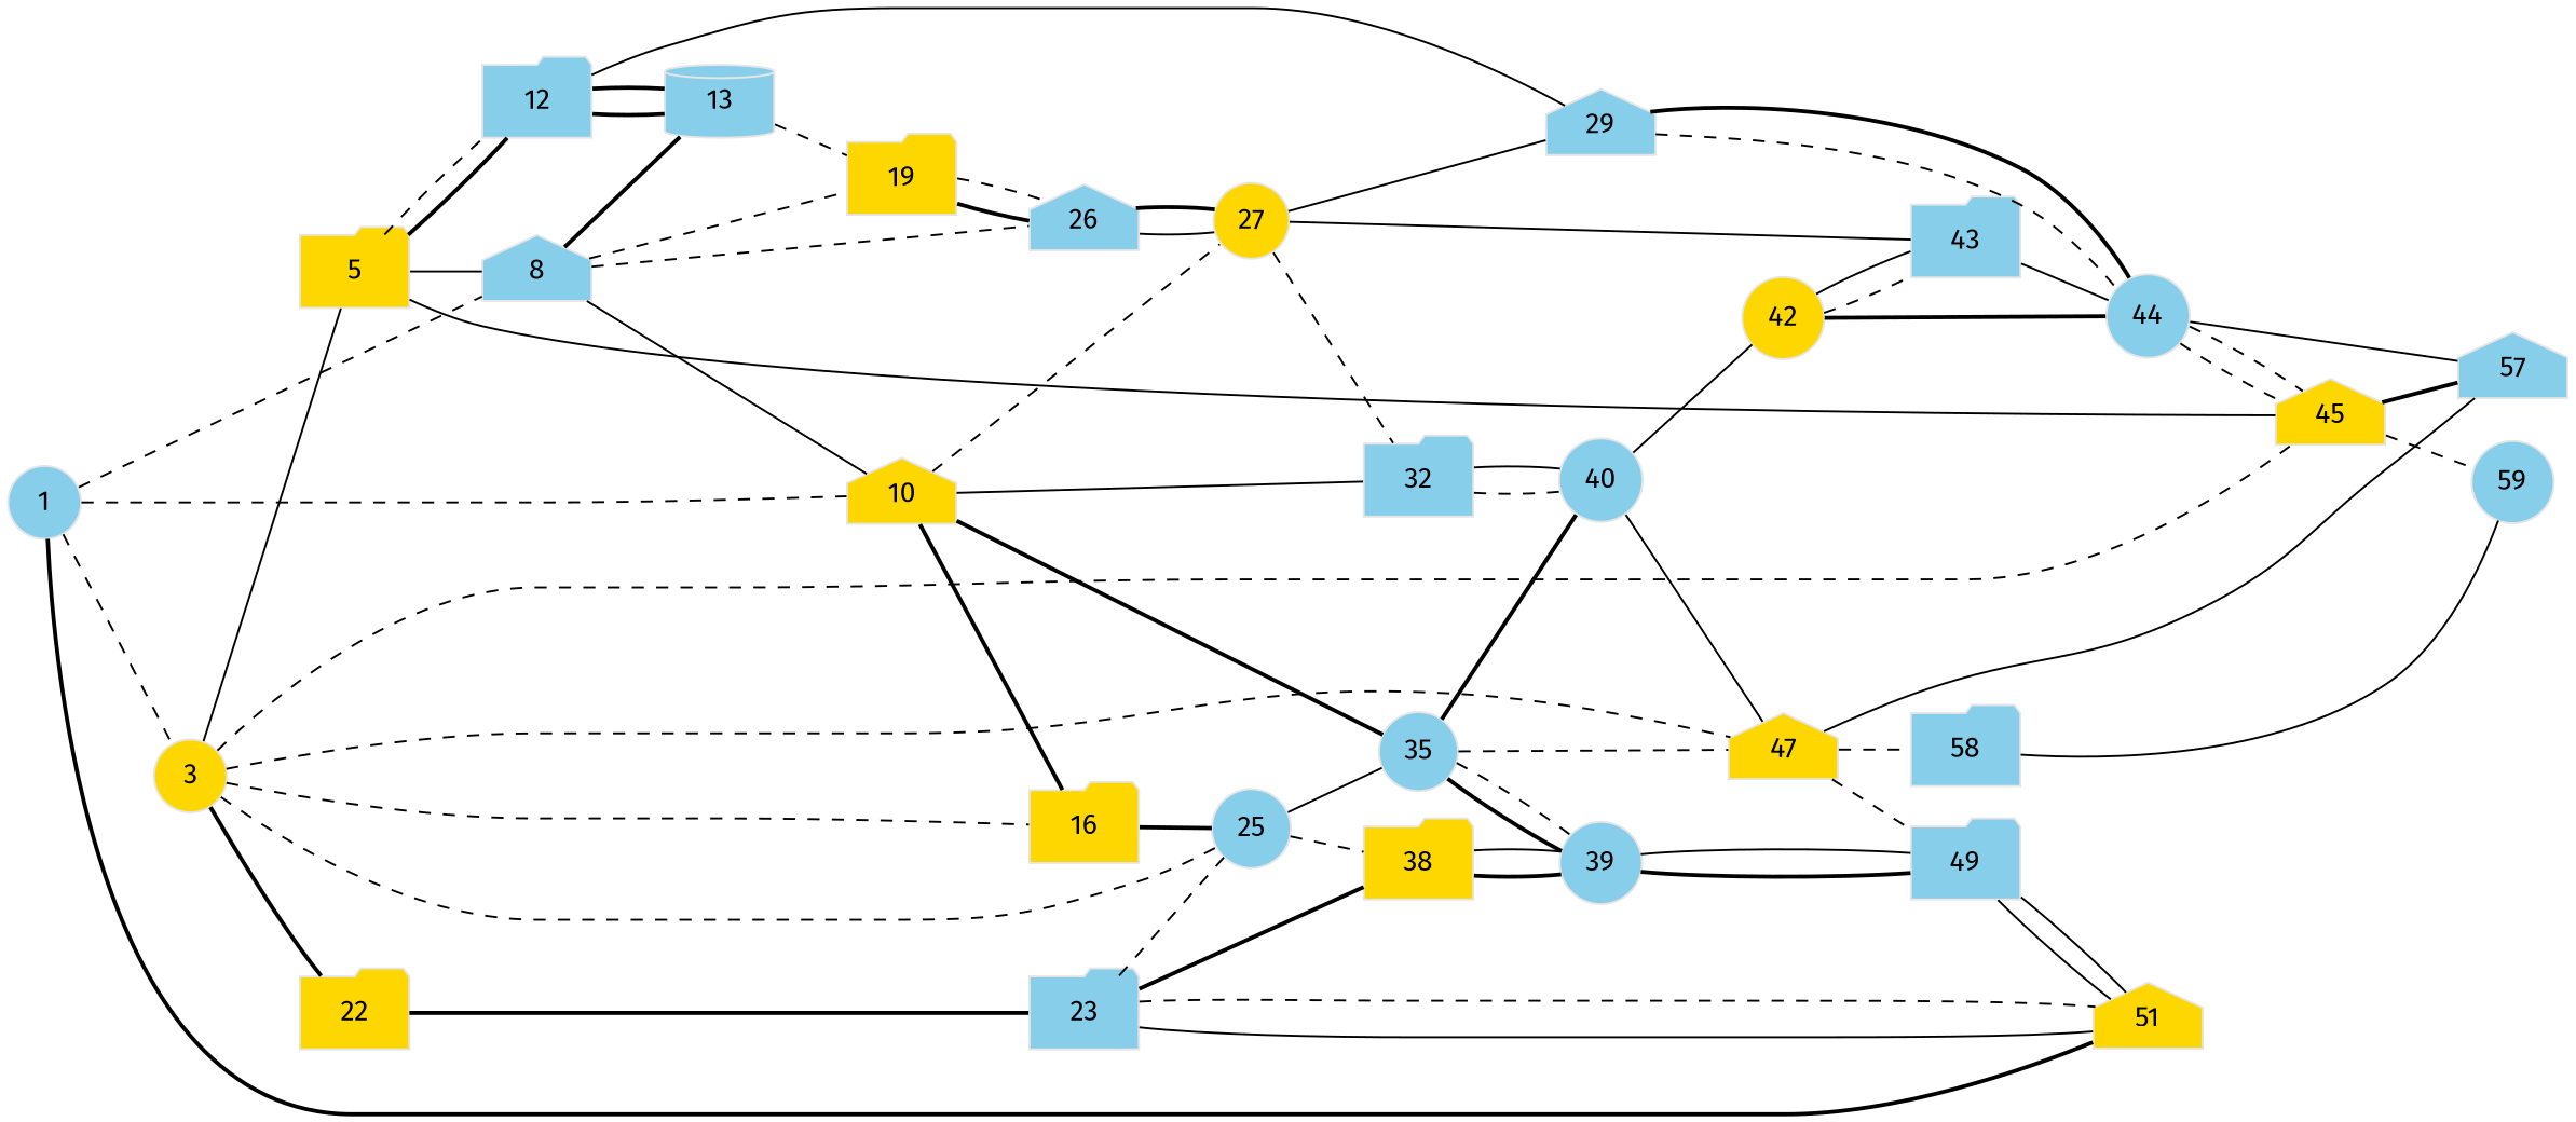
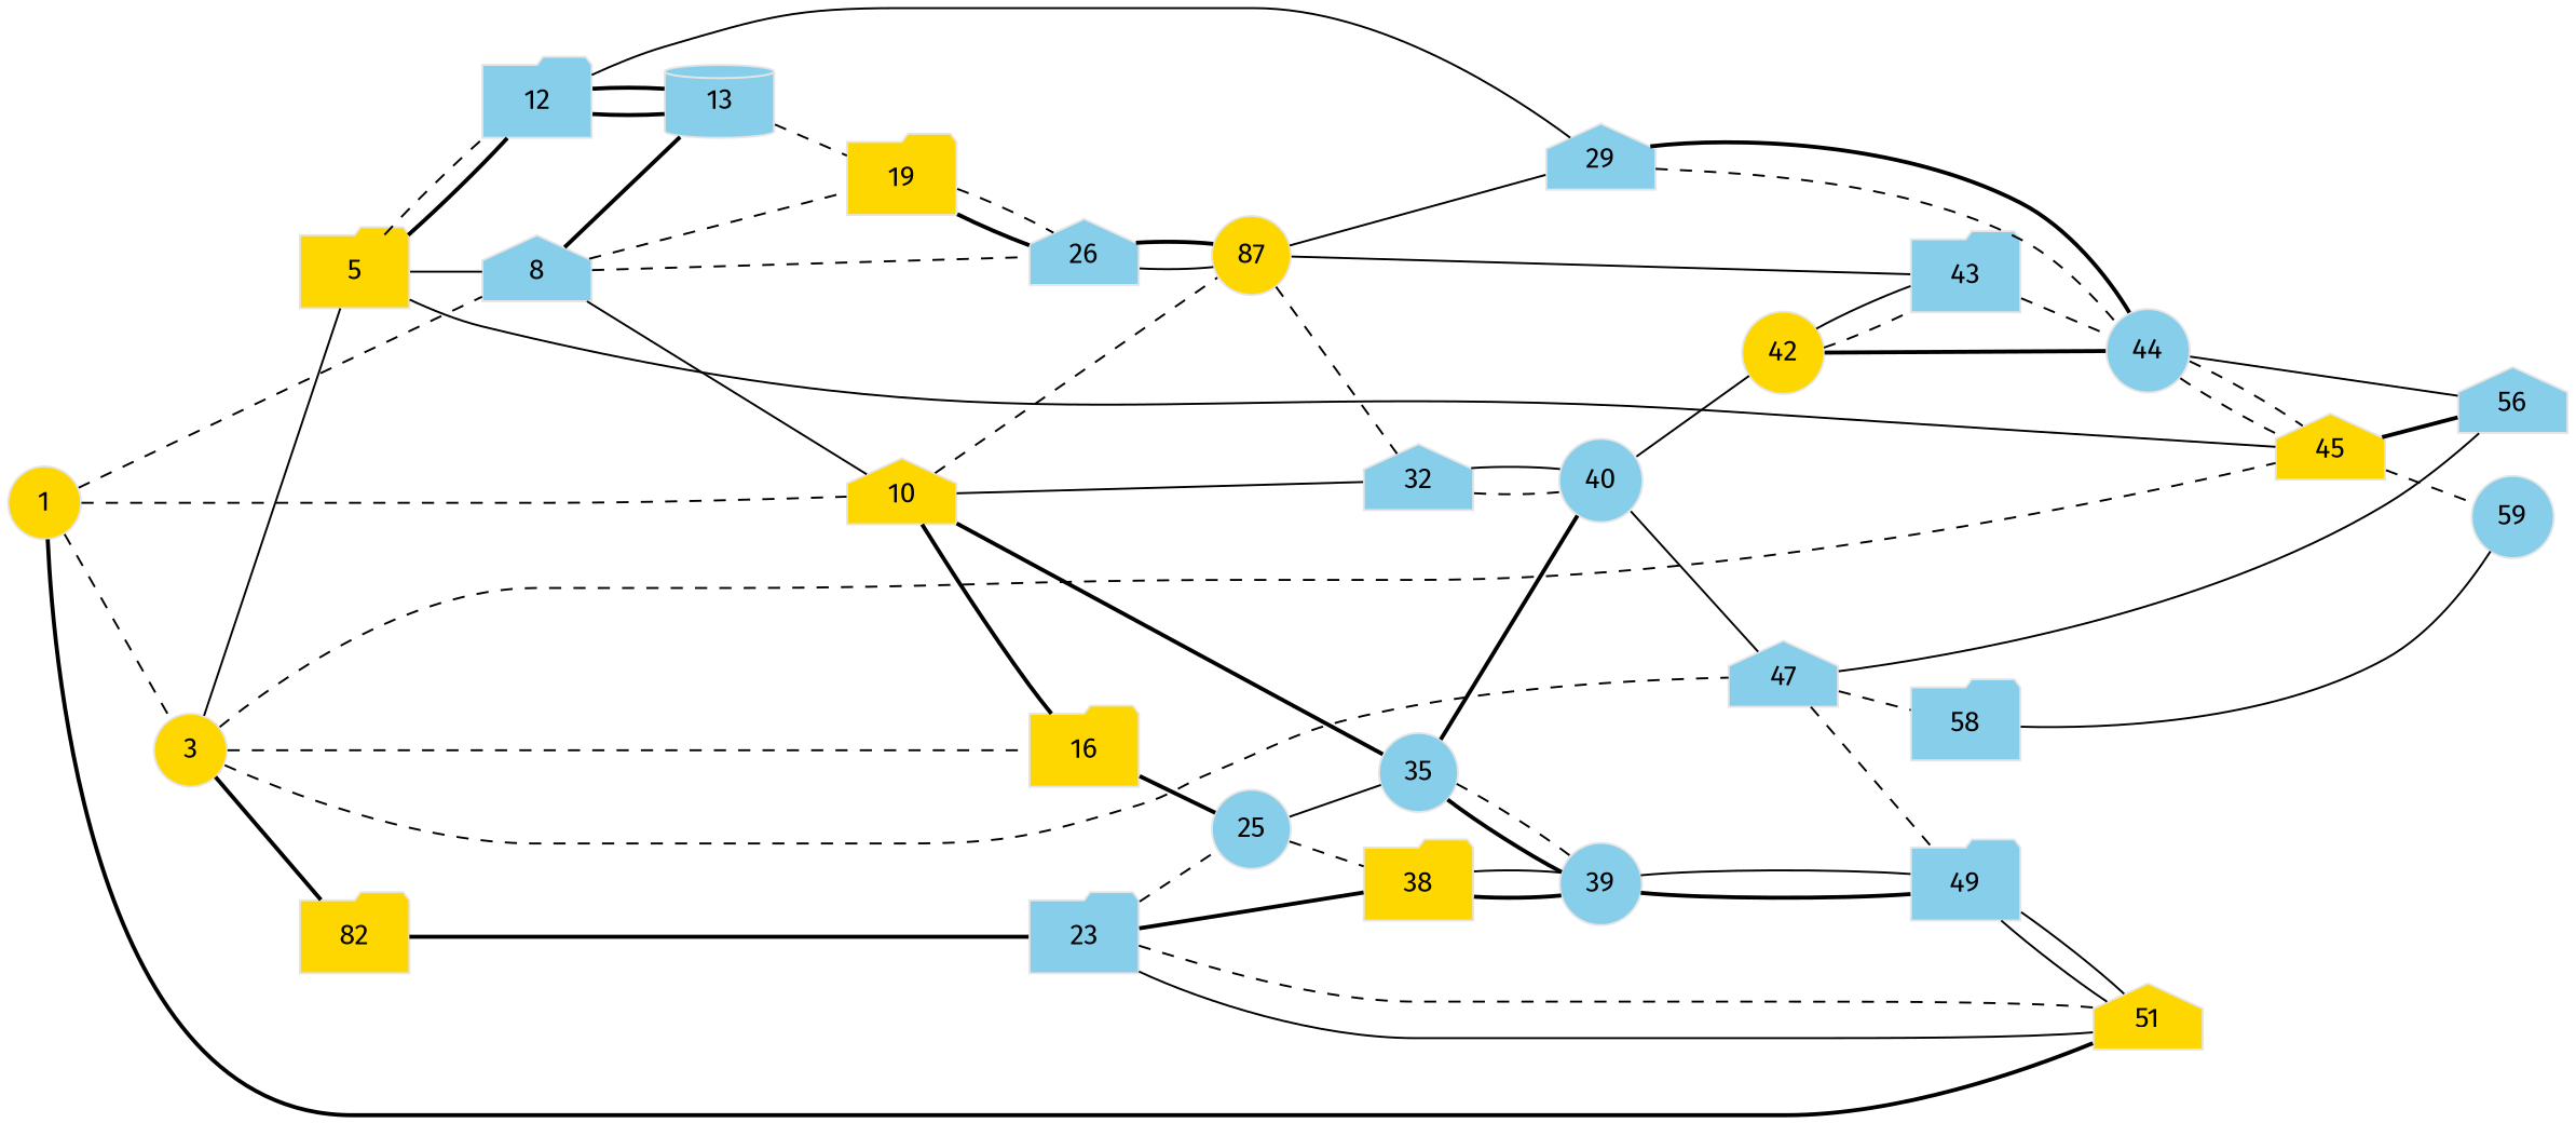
  graph {
    fontname="Fira Sans"
    rankdir=LR
    node [color=gray90 fillcolor=skyblue fontname="Fira Sans" shape=circle style=filled]
    edge [fontname="Fira Sans" style=dashed]
-   1 [super="+7+2"]
+   1 [fillcolor=gold super="+7+2"]
    3 [fillcolor=gold super="+14+4"]
    8 [shape=house super="+9+18"]
    10 [fillcolor=gold shape=house super="+11+20"]
    51 [fillcolor=gold shape=house]
    5 [fillcolor=gold shape=folder super="+6"]
    16 [fillcolor=gold shape=folder]
-   22 [fillcolor=gold shape=folder]
+   22 [fillcolor=gold shape=folder label=82]
    25 [super="+33"]
    45 [fillcolor=gold shape=house super="+46+57"]
-   47 [fillcolor=gold shape=house super="+48+50"]
+   47 [shape=house super="+48+50"]
    13 [shape=cylinder]
    19 [fillcolor=gold shape=folder]
    26 [shape=house]
-   27 [fillcolor=gold super="+28+30"]
-   32 [shape=folder]
+   27 [fillcolor=gold super="+28+30" label=87]
+   32 [shape=house]
    35 [super="+36"]
    12 [shape=folder]
    23 [shape=folder super="+24"]
    38 [fillcolor=gold shape=folder]
-   56 [shape=house label=57]
+   56 [shape=house]
    59
    49 [shape=folder]
    58 [shape=folder]
    29 [shape=house]
    43 [shape=folder]
    40 [super="+41"]
    39
    44 [super="+53"]
    42 [fillcolor=gold]
    1 -- 3
    1 -- 8
    1 -- 10 [weight=2]
    1 -- 51 [style=bold]
    3 -- 5 [style=solid]
    3 -- 16
    3 -- 22 [style=bold weight=2]
-   3 -- 25
    3 -- 45
    3 -- 47
    8 -- 10 [style=solid]
    8 -- 13 [style=bold]
    8 -- 19
    8 -- 26
    10 -- 16 [style=bold]
    10 -- 27
    10 -- 32 [style=solid]
    10 -- 35 [style=bold]
    5 -- 8 [style=solid]
    5 -- 45 [style=solid]
    5 -- 12 [style=bold]
    5 -- 12
    16 -- 25 [style=bold]
    22 -- 23 [style=bold]
    25 -- 35 [style=solid]
    25 -- 38
    45 -- 56 [style=bold]
    45 -- 59 [weight=2]
    47 -- 56 [style=solid]
    47 -- 49
    47 -- 58 [weight=2]
    13 -- 19
    19 -- 26 [style=bold]
    19 -- 26
    26 -- 27 [style=solid]
    26 -- 27 [style=bold]
    27 -- 32
    27 -- 29 [style=solid]
    27 -- 43 [style=solid]
    32 -- 40
    32 -- 40 [style=solid]
-   35 -- 47
    35 -- 40 [style=bold]
    35 -- 39 [style=bold]
    35 -- 39
    12 -- 13 [style=bold]
    12 -- 13 [style=bold]
    12 -- 29 [style=solid]
    23 -- 51 [style=solid]
    23 -- 51
    23 -- 25
    23 -- 38 [style=bold]
    38 -- 39 [style=bold]
    38 -- 39 [style=solid]
    49 -- 51 [style=solid]
    49 -- 51 [style=solid]
    58 -- 59 [style=solid]
    29 -- 44
    29 -- 44 [style=bold]
-   43 -- 44 [style=solid]
+   43 -- 44
    40 -- 47 [style=solid]
    40 -- 42 [style=solid]
    39 -- 49 [style=bold]
    39 -- 49 [style=solid]
    44 -- 45
    44 -- 45
    44 -- 56 [style=solid]
    42 -- 43
    42 -- 43 [style=solid]
    42 -- 44 [style=bold]
  }
